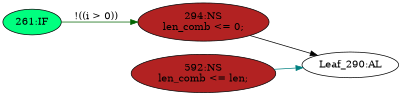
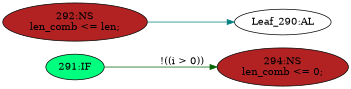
  strict digraph {
    fontname="DejaVu Serif"
    rankdir=LR
    node [fillcolor=firebrick fontname="DejaVu Serif" style=filled typ=NonblockingSubstitution]
    edge [cond="[]" fontname="DejaVu Serif" lineno=None]
-   n1 [ast="<pyverilog.vparser.ast.IfStatement object at 0x7f76737672d0>" fillcolor=springgreen label="261:IF" statements="[]" typ=IfStatement]
+   n1 [ast="<pyverilog.vparser.ast.IfStatement object at 0x7f76737672d0>" fillcolor=springgreen label="291:IF" statements="[]" typ=IfStatement]
    n2 [ast="<pyverilog.vparser.ast.NonblockingSubstitution object at 0x7f7673767350>" label="294:NS\nlen_comb <= 0;" statements="[<pyverilog.vparser.ast.NonblockingSubstitution object at 0x7f7673767350>]"]
    n3 [def_var="['len_comb']" label="Leaf_290:AL" fillcolor="" style="" typ=""]
-   n4 [ast="<pyverilog.vparser.ast.NonblockingSubstitution object at 0x7f7673767510>" label="592:NS\nlen_comb <= len;" statements="[<pyverilog.vparser.ast.NonblockingSubstitution object at 0x7f7673767510>]"]
+   n4 [ast="<pyverilog.vparser.ast.NonblockingSubstitution object at 0x7f7673767510>" label="292:NS\nlen_comb <= len;" statements="[<pyverilog.vparser.ast.NonblockingSubstitution object at 0x7f7673767510>]"]
    n1 -> n2 [color=darkgreen cond="['i']" label="!((i > 0))" lineno=291]
-   n2 -> n3 [color=black]
    n4 -> n3 [color=teal]
  }
